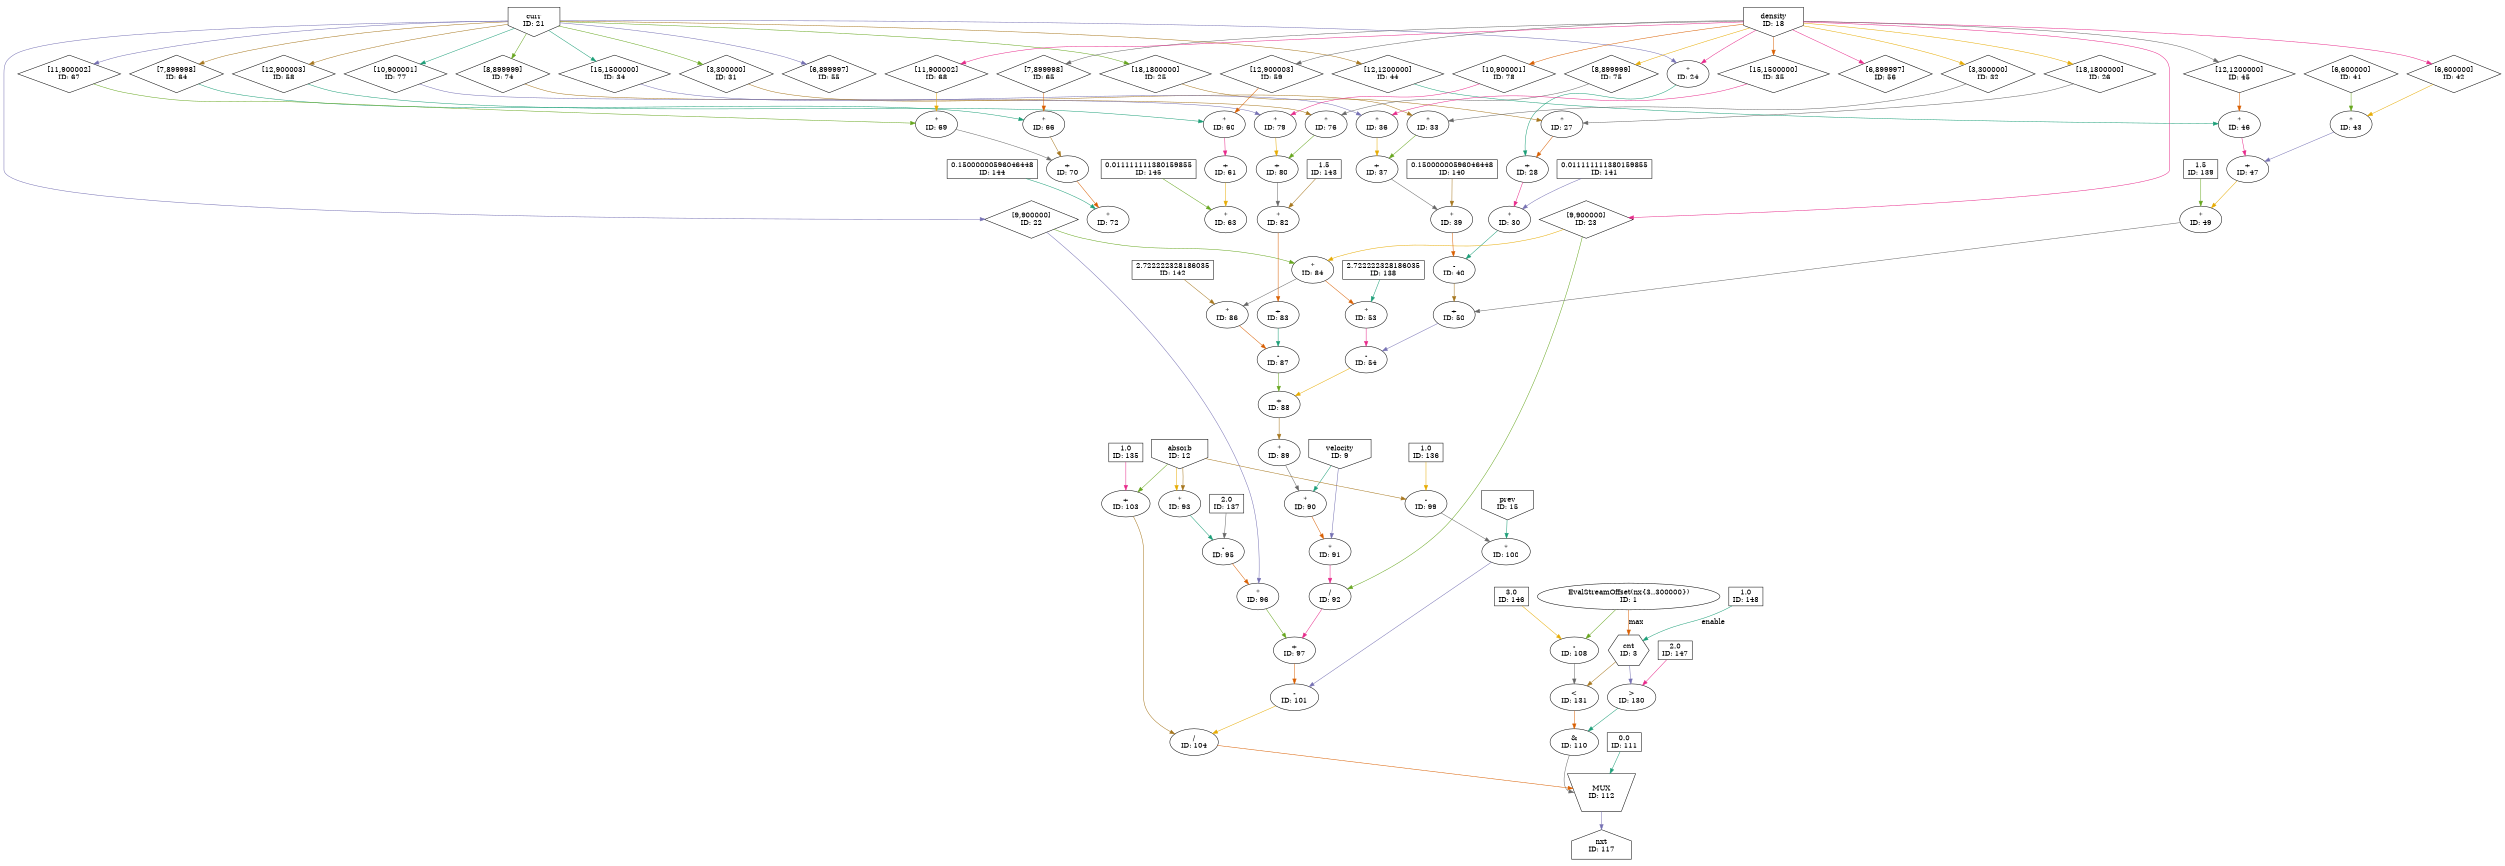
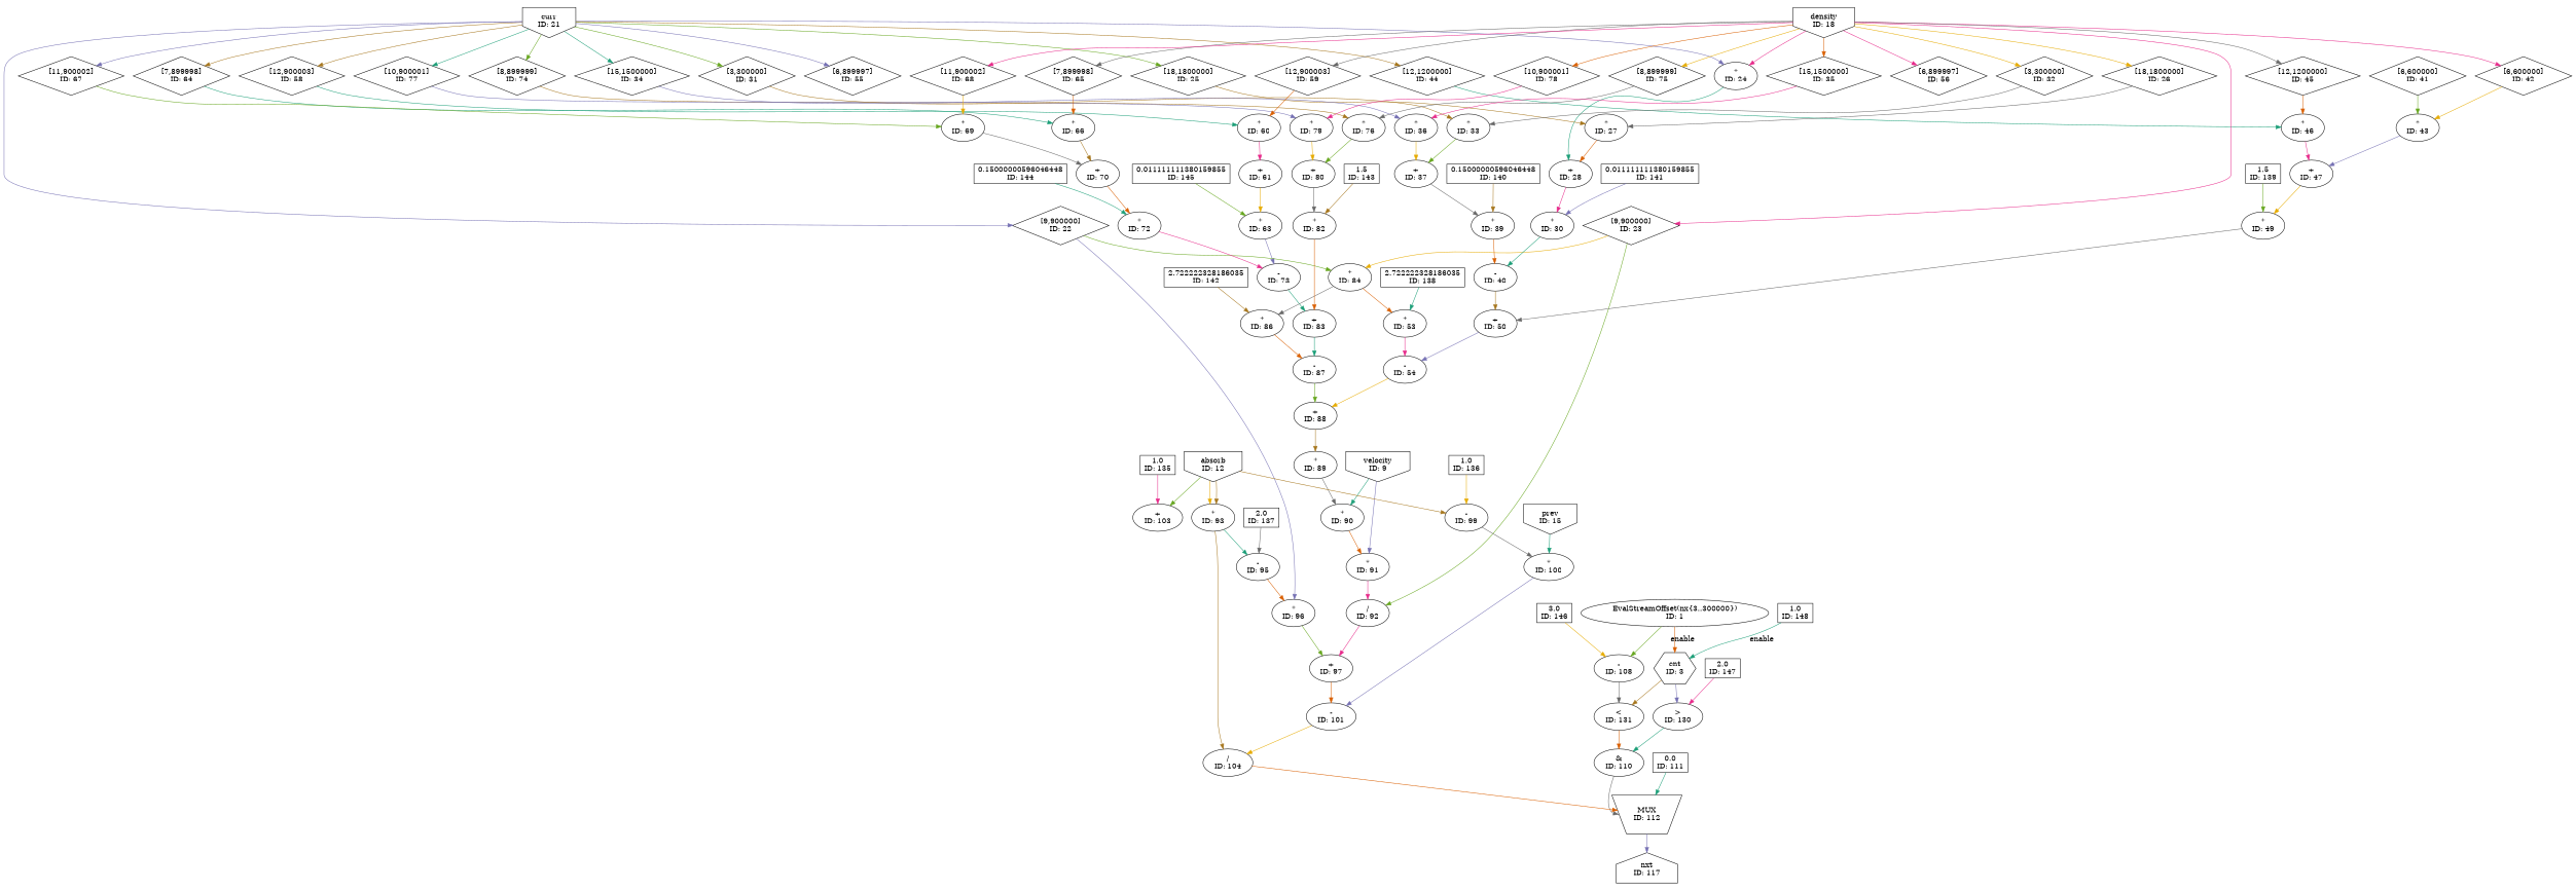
  digraph {
    edge [color="/dark28/1" photon_data="EDGE,SrcNode:18,SrcNodePort:data"]
    n1 [label="1.0\nID: 148" shape=box]
    n2 [label="cnt\nID: 3" shape=hexagon]
    n3 [label=">\nID: 130"]
    n4 [label="<\nID: 131"]
    n5 [label="EvalStreamOffset(nx{3..300000})\nID: 1"]
    n6 [label="-\nID: 108"]
    n7 [label="&\nID: 110"]
    n8 [label="2.0\nID: 147" shape=box]
    n9 [height=0.5 label="MUX\nID: 112" shape=invtrapezium]
    n10 [label="3.0\nID: 146" shape=box]
    n11 [label="nxt\nID: 117" shape=house]
    n12 [label="0.0\nID: 111" shape=box]
    n13 [label="0.011111111380159855\nID: 145" shape=box]
    n14 [label="*\nID: 63"]
+   n15 [label="-\nID: 73"]
    n16 [label="curr\nID: 21" shape=invhouse]
    n17 [label="[6,899997]\nID: 55" shape=diamond]
    n18 [label="[12,900003]\nID: 58" shape=diamond]
    n19 [label="[7,899998]\nID: 64" shape=diamond]
    n20 [label="[11,900002]\nID: 67" shape=diamond]
    n21 [label="[8,899999]\nID: 74" shape=diamond]
    n22 [label="[10,900001]\nID: 77" shape=diamond]
    n23 [label="[9,900000]\nID: 22" shape=diamond]
    n24 [label="*\nID: 24"]
    n25 [label="[18,1800000]\nID: 25" shape=diamond]
    n26 [label="[3,300000]\nID: 31" shape=diamond]
    n27 [label="[15,1500000]\nID: 34" shape=diamond]
    n28 [label="[12,1200000]\nID: 44" shape=diamond]
    n29 [label="*\nID: 60"]
    n30 [label="*\nID: 66"]
    n31 [label="*\nID: 69"]
    n32 [label="*\nID: 76"]
    n33 [label="*\nID: 79"]
    n34 [label="*\nID: 84"]
    n35 [label="*\nID: 96"]
    n36 [label="+\nID: 28"]
    n37 [label="*\nID: 27"]
    n38 [label="*\nID: 33"]
    n39 [label="*\nID: 36"]
    n40 [label="[6,600000]\nID: 41" shape=diamond]
    n41 [label="*\nID: 43"]
    n42 [label="*\nID: 46"]
    n43 [label="density\nID: 18" shape=invhouse]
    n44 [label="[6,899997]\nID: 56" shape=diamond]
    n45 [label="[12,900003]\nID: 59" shape=diamond]
    n46 [label="[7,899998]\nID: 65" shape=diamond]
    n47 [label="[11,900002]\nID: 68" shape=diamond]
    n48 [label="[8,899999]\nID: 75" shape=diamond]
    n49 [label="[10,900001]\nID: 78" shape=diamond]
    n50 [label="[9,900000]\nID: 23" shape=diamond]
    n51 [label="[18,1800000]\nID: 26" shape=diamond]
    n52 [label="[3,300000]\nID: 32" shape=diamond]
    n53 [label="[15,1500000]\nID: 35" shape=diamond]
    n54 [label="[6,600000]\nID: 42" shape=diamond]
    n55 [label="[12,1200000]\nID: 45" shape=diamond]
    n56 [label="/\nID: 92"]
    n57 [label="+\nID: 61"]
    n58 [label="+\nID: 83"]
    n59 [label="0.15000000596046448\nID: 144" shape=box]
    n60 [label="*\nID: 72"]
    n61 [label="+\nID: 70"]
    n62 [label="-\nID: 87"]
    n63 [label="1.5\nID: 143" shape=box]
    n64 [label="*\nID: 82"]
    n65 [label="+\nID: 80"]
    n66 [label="+\nID: 88"]
    n67 [label="2.722222328186035\nID: 142" shape=box]
    n68 [label="*\nID: 86"]
    n69 [label="*\nID: 53"]
    n70 [label="+\nID: 97"]
    n71 [label="-\nID: 54"]
    n72 [label="*\nID: 89"]
    n73 [label="0.011111111380159855\nID: 141" shape=box]
    n74 [label="*\nID: 30"]
    n75 [label="-\nID: 40"]
    n76 [label="+\nID: 50"]
    n77 [label="0.15000000596046448\nID: 140" shape=box]
    n78 [label="*\nID: 39"]
    n79 [label="+\nID: 37"]
    n80 [label="1.5\nID: 139" shape=box]
    n81 [label="*\nID: 49"]
    n82 [label="+\nID: 47"]
    n83 [label="2.722222328186035\nID: 138" shape=box]
    n84 [label="*\nID: 90"]
    n85 [label="*\nID: 91"]
    n86 [label="velocity\nID: 9" shape=invhouse]
    n87 [label="-\nID: 101"]
    n88 [label="2.0\nID: 137" shape=box]
    n89 [label="-\nID: 95"]
    n90 [label="absorb\nID: 12" shape=invhouse]
    n91 [label="*\nID: 93"]
    n92 [label="-\nID: 99"]
    n93 [label="+\nID: 103"]
    n94 [label="*\nID: 100"]
    n95 [label="/\nID: 104"]
    n96 [label="1.0\nID: 136" shape=box]
    n97 [label="prev\nID: 15" shape=invhouse]
    n98 [label="1.0\nID: 135" shape=box]
    n1 -> n2 [label=enable photon_data="EDGE,SrcNode:148,SrcNodePort:value"]
    n2 -> n3 [color="/dark28/3" photon_data="EDGE,SrcNode:3,SrcNodePort:count"]
    n2 -> n4 [color="/dark28/7" photon_data="EDGE,SrcNode:3,SrcNodePort:count"]
    n3 -> n7 [photon_data="EDGE,SrcNode:130,SrcNodePort:result"]
    n4 -> n7 [color="/dark28/2" photon_data="EDGE,SrcNode:131,SrcNodePort:result"]
-   n5 -> n2 [color="/dark28/2" label=max photon_data="EDGE,SrcNode:1,SrcNodePort:output"]
+   n5 -> n2 [color="/dark28/2" label=enable photon_data="EDGE,SrcNode:1,SrcNodePort:output"]
    n5 -> n6 [color="/dark28/5" photon_data="EDGE,SrcNode:1,SrcNodePort:output"]
    n6 -> n4 [color="/dark28/8" photon_data="EDGE,SrcNode:108,SrcNodePort:result"]
    n7 -> n9 [color="/dark28/8" headport=w photon_data="EDGE,SrcNode:110,SrcNodePort:result"]
    n8 -> n3 [color="/dark28/4" photon_data="EDGE,SrcNode:147,SrcNodePort:value"]
    n9 -> n11 [color="/dark28/3" photon_data="EDGE,SrcNode:112,SrcNodePort:result"]
    n10 -> n6 [color="/dark28/6" photon_data="EDGE,SrcNode:146,SrcNodePort:value"]
    n12 -> n9 [photon_data="EDGE,SrcNode:111,SrcNodePort:value"]
    n13 -> n14 [color="/dark28/5" photon_data="EDGE,SrcNode:145,SrcNodePort:value"]
+   n14 -> n15 [color="/dark28/3" photon_data="EDGE,SrcNode:63,SrcNodePort:result"]
+   n15 -> n58 [photon_data="EDGE,SrcNode:73,SrcNodePort:result"]
    n16 -> n17 [color="/dark28/3" photon_data="EDGE,SrcNode:21,SrcNodePort:data"]
    n16 -> n18 [color="/dark28/7" photon_data="EDGE,SrcNode:21,SrcNodePort:data"]
    n16 -> n19 [color="/dark28/7" photon_data="EDGE,SrcNode:21,SrcNodePort:data"]
    n16 -> n20 [color="/dark28/3" photon_data="EDGE,SrcNode:21,SrcNodePort:data"]
    n16 -> n21 [color="/dark28/5" photon_data="EDGE,SrcNode:21,SrcNodePort:data"]
    n16 -> n22 [photon_data="EDGE,SrcNode:21,SrcNodePort:data"]
    n16 -> n23 [color="/dark28/3" photon_data="EDGE,SrcNode:21,SrcNodePort:data"]
    n16 -> n24 [color="/dark28/3" photon_data="EDGE,SrcNode:21,SrcNodePort:data"]
    n16 -> n25 [color="/dark28/5" photon_data="EDGE,SrcNode:21,SrcNodePort:data"]
    n16 -> n26 [color="/dark28/5" photon_data="EDGE,SrcNode:21,SrcNodePort:data"]
    n16 -> n27 [photon_data="EDGE,SrcNode:21,SrcNodePort:data"]
    n16 -> n28 [color="/dark28/7" photon_data="EDGE,SrcNode:21,SrcNodePort:data"]
    n18 -> n29 [photon_data="EDGE,SrcNode:58,SrcNodePort:output"]
    n19 -> n30 [photon_data="EDGE,SrcNode:64,SrcNodePort:output"]
    n20 -> n31 [color="/dark28/5" photon_data="EDGE,SrcNode:67,SrcNodePort:output"]
    n21 -> n32 [color="/dark28/7" photon_data="EDGE,SrcNode:74,SrcNodePort:output"]
    n22 -> n33 [color="/dark28/3" photon_data="EDGE,SrcNode:77,SrcNodePort:output"]
    n23 -> n34 [color="/dark28/5" photon_data="EDGE,SrcNode:22,SrcNodePort:output"]
    n23 -> n35 [color="/dark28/3" photon_data="EDGE,SrcNode:22,SrcNodePort:output"]
    n24 -> n36 [photon_data="EDGE,SrcNode:24,SrcNodePort:result"]
    n25 -> n37 [color="/dark28/7" photon_data="EDGE,SrcNode:25,SrcNodePort:output"]
    n26 -> n38 [color="/dark28/7" photon_data="EDGE,SrcNode:31,SrcNodePort:output"]
    n27 -> n39 [color="/dark28/3" photon_data="EDGE,SrcNode:34,SrcNodePort:output"]
    n28 -> n42 [photon_data="EDGE,SrcNode:44,SrcNodePort:output"]
    n29 -> n57 [color="/dark28/4" photon_data="EDGE,SrcNode:60,SrcNodePort:result"]
    n30 -> n61 [color="/dark28/7" photon_data="EDGE,SrcNode:66,SrcNodePort:result"]
    n31 -> n61 [color="/dark28/8" photon_data="EDGE,SrcNode:69,SrcNodePort:result"]
    n32 -> n65 [color="/dark28/5" photon_data="EDGE,SrcNode:76,SrcNodePort:result"]
    n33 -> n65 [color="/dark28/6" photon_data="EDGE,SrcNode:79,SrcNodePort:result"]
    n34 -> n68 [color="/dark28/8" photon_data="EDGE,SrcNode:84,SrcNodePort:result"]
    n34 -> n69 [color="/dark28/2" photon_data="EDGE,SrcNode:84,SrcNodePort:result"]
    n35 -> n70 [color="/dark28/5" photon_data="EDGE,SrcNode:96,SrcNodePort:result"]
    n36 -> n74 [color="/dark28/4" photon_data="EDGE,SrcNode:28,SrcNodePort:result"]
    n37 -> n36 [color="/dark28/2" photon_data="EDGE,SrcNode:27,SrcNodePort:result"]
    n38 -> n79 [color="/dark28/5" photon_data="EDGE,SrcNode:33,SrcNodePort:result"]
    n39 -> n79 [color="/dark28/6" photon_data="EDGE,SrcNode:36,SrcNodePort:result"]
    n40 -> n41 [color="/dark28/5" photon_data="EDGE,SrcNode:41,SrcNodePort:output"]
    n41 -> n82 [color="/dark28/3" photon_data="EDGE,SrcNode:43,SrcNodePort:result"]
    n42 -> n82 [color="/dark28/4" photon_data="EDGE,SrcNode:46,SrcNodePort:result"]
    n43 -> n24 [color="/dark28/4"]
    n43 -> n44 [color="/dark28/4"]
    n43 -> n45 [color="/dark28/8"]
    n43 -> n46 [color="/dark28/8"]
    n43 -> n47 [color="/dark28/4"]
    n43 -> n48 [color="/dark28/6"]
    n43 -> n49 [color="/dark28/2"]
    n43 -> n50 [color="/dark28/4"]
    n43 -> n51 [color="/dark28/6"]
    n43 -> n52 [color="/dark28/6"]
    n43 -> n53 [color="/dark28/2"]
    n43 -> n54 [color="/dark28/4"]
    n43 -> n55 [color="/dark28/8"]
    n45 -> n29 [color="/dark28/2" photon_data="EDGE,SrcNode:59,SrcNodePort:output"]
    n46 -> n30 [color="/dark28/2" photon_data="EDGE,SrcNode:65,SrcNodePort:output"]
    n47 -> n31 [color="/dark28/6" photon_data="EDGE,SrcNode:68,SrcNodePort:output"]
    n48 -> n32 [color="/dark28/8" photon_data="EDGE,SrcNode:75,SrcNodePort:output"]
    n49 -> n33 [color="/dark28/4" photon_data="EDGE,SrcNode:78,SrcNodePort:output"]
    n50 -> n34 [color="/dark28/6" photon_data="EDGE,SrcNode:23,SrcNodePort:output"]
    n50 -> n56 [color="/dark28/5" photon_data="EDGE,SrcNode:23,SrcNodePort:output"]
    n51 -> n37 [color="/dark28/8" photon_data="EDGE,SrcNode:26,SrcNodePort:output"]
    n52 -> n38 [color="/dark28/8" photon_data="EDGE,SrcNode:32,SrcNodePort:output"]
    n53 -> n39 [color="/dark28/4" photon_data="EDGE,SrcNode:35,SrcNodePort:output"]
    n54 -> n41 [color="/dark28/6" photon_data="EDGE,SrcNode:42,SrcNodePort:output"]
    n55 -> n42 [color="/dark28/2" photon_data="EDGE,SrcNode:45,SrcNodePort:output"]
    n56 -> n70 [color="/dark28/4" photon_data="EDGE,SrcNode:92,SrcNodePort:result"]
    n57 -> n14 [color="/dark28/6" photon_data="EDGE,SrcNode:61,SrcNodePort:result"]
    n58 -> n62 [photon_data="EDGE,SrcNode:83,SrcNodePort:result"]
    n59 -> n60 [photon_data="EDGE,SrcNode:144,SrcNodePort:value"]
+   n60 -> n15 [color="/dark28/4" photon_data="EDGE,SrcNode:72,SrcNodePort:result"]
    n61 -> n60 [color="/dark28/2" photon_data="EDGE,SrcNode:70,SrcNodePort:result"]
    n62 -> n66 [color="/dark28/5" photon_data="EDGE,SrcNode:87,SrcNodePort:result"]
    n63 -> n64 [color="/dark28/7" photon_data="EDGE,SrcNode:143,SrcNodePort:value"]
    n64 -> n58 [color="/dark28/2" photon_data="EDGE,SrcNode:82,SrcNodePort:result"]
    n65 -> n64 [color="/dark28/8" photon_data="EDGE,SrcNode:80,SrcNodePort:result"]
    n66 -> n72 [color="/dark28/7" photon_data="EDGE,SrcNode:88,SrcNodePort:result"]
    n67 -> n68 [color="/dark28/7" photon_data="EDGE,SrcNode:142,SrcNodePort:value"]
    n68 -> n62 [color="/dark28/2" photon_data="EDGE,SrcNode:86,SrcNodePort:result"]
    n69 -> n71 [color="/dark28/4" photon_data="EDGE,SrcNode:53,SrcNodePort:result"]
    n70 -> n87 [color="/dark28/2" photon_data="EDGE,SrcNode:97,SrcNodePort:result"]
    n71 -> n66 [color="/dark28/6" photon_data="EDGE,SrcNode:54,SrcNodePort:result"]
    n72 -> n84 [color="/dark28/8" photon_data="EDGE,SrcNode:89,SrcNodePort:result"]
    n73 -> n74 [color="/dark28/3" photon_data="EDGE,SrcNode:141,SrcNodePort:value"]
    n74 -> n75 [photon_data="EDGE,SrcNode:30,SrcNodePort:result"]
    n75 -> n76 [color="/dark28/7" photon_data="EDGE,SrcNode:40,SrcNodePort:result"]
    n76 -> n71 [color="/dark28/3" photon_data="EDGE,SrcNode:50,SrcNodePort:result"]
    n77 -> n78 [color="/dark28/7" photon_data="EDGE,SrcNode:140,SrcNodePort:value"]
    n78 -> n75 [color="/dark28/2" photon_data="EDGE,SrcNode:39,SrcNodePort:result"]
    n79 -> n78 [color="/dark28/8" photon_data="EDGE,SrcNode:37,SrcNodePort:result"]
    n80 -> n81 [color="/dark28/5" photon_data="EDGE,SrcNode:139,SrcNodePort:value"]
    n81 -> n76 [color="/dark28/8" photon_data="EDGE,SrcNode:49,SrcNodePort:result"]
    n82 -> n81 [color="/dark28/6" photon_data="EDGE,SrcNode:47,SrcNodePort:result"]
    n83 -> n69 [photon_data="EDGE,SrcNode:138,SrcNodePort:value"]
    n84 -> n85 [color="/dark28/2" photon_data="EDGE,SrcNode:90,SrcNodePort:result"]
    n85 -> n56 [color="/dark28/4" photon_data="EDGE,SrcNode:91,SrcNodePort:result"]
    n86 -> n84 [photon_data="EDGE,SrcNode:9,SrcNodePort:data"]
    n86 -> n85 [color="/dark28/3" photon_data="EDGE,SrcNode:9,SrcNodePort:data"]
    n87 -> n95 [color="/dark28/6" photon_data="EDGE,SrcNode:101,SrcNodePort:result"]
    n88 -> n89 [color="/dark28/8" photon_data="EDGE,SrcNode:137,SrcNodePort:value"]
    n89 -> n35 [color="/dark28/2" photon_data="EDGE,SrcNode:95,SrcNodePort:result"]
    n90 -> n91 [color="/dark28/6" photon_data="EDGE,SrcNode:12,SrcNodePort:data"]
    n90 -> n91 [color="/dark28/7" photon_data="EDGE,SrcNode:12,SrcNodePort:data"]
    n90 -> n92 [color="/dark28/7" photon_data="EDGE,SrcNode:12,SrcNodePort:data"]
    n90 -> n93 [color="/dark28/5" photon_data="EDGE,SrcNode:12,SrcNodePort:data"]
    n91 -> n89 [photon_data="EDGE,SrcNode:93,SrcNodePort:result"]
    n92 -> n94 [color="/dark28/8" photon_data="EDGE,SrcNode:99,SrcNodePort:result"]
-   n93 -> n95 [color="/dark28/7" photon_data="EDGE,SrcNode:103,SrcNodePort:result"]
+   n91 -> n95 [color="/dark28/7" photon_data="EDGE,SrcNode:103,SrcNodePort:result"]
    n94 -> n87 [color="/dark28/3" photon_data="EDGE,SrcNode:100,SrcNodePort:result"]
    n95 -> n9 [color="/dark28/2" photon_data="EDGE,SrcNode:104,SrcNodePort:result"]
    n96 -> n92 [color="/dark28/6" photon_data="EDGE,SrcNode:136,SrcNodePort:value"]
    n97 -> n94 [photon_data="EDGE,SrcNode:15,SrcNodePort:data"]
    n98 -> n93 [color="/dark28/4" photon_data="EDGE,SrcNode:135,SrcNodePort:value"]
  }
